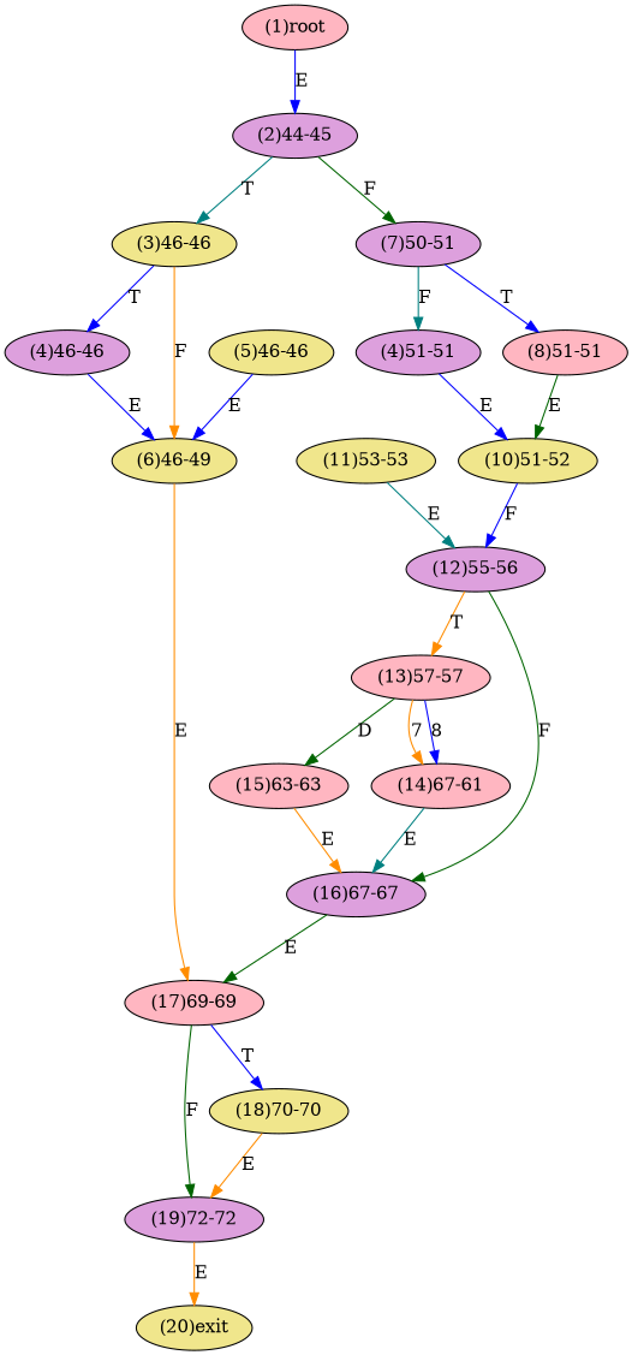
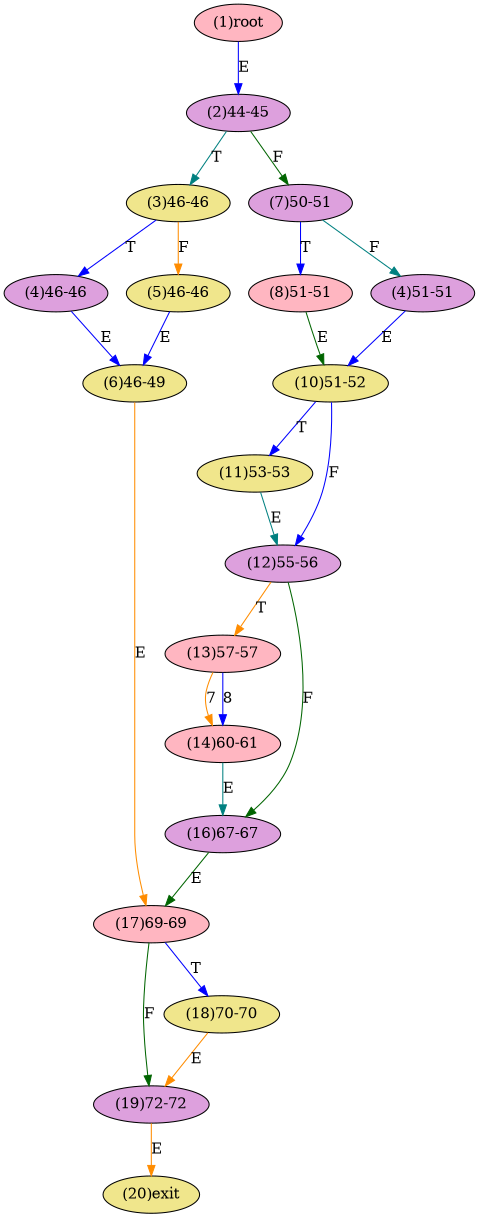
  digraph {
    node [fillcolor=plum style=filled]
    edge [color=blue]
    n1 [fillcolor=lightpink label="(1)root"]
    n2 [label="(2)44-45"]
    n3 [fillcolor=khaki label="(3)46-46"]
    n4 [label="(7)50-51"]
    n5 [label="(4)46-46"]
    n6 [fillcolor=khaki label="(5)46-46"]
    n7 [fillcolor=lightpink label="(8)51-51"]
    n8 [label="(4)51-51"]
    n9 [fillcolor=khaki label="(6)46-49"]
    n10 [fillcolor=lightpink label="(17)69-69"]
    n11 [label="(19)72-72"]
    n12 [fillcolor=khaki label="(18)70-70"]
    n13 [fillcolor=khaki label="(10)51-52"]
    n14 [fillcolor=khaki label="(11)53-53"]
    n15 [label="(12)55-56"]
    n16 [fillcolor=lightpink label="(13)57-57"]
    n17 [label="(16)67-67"]
-   n18 [fillcolor=lightpink label="(14)67-61"]
-   n19 [fillcolor=lightpink label="(15)63-63"]
+   n18 [fillcolor=lightpink label="(14)60-61"]
    n20 [fillcolor=khaki label="(20)exit"]
    n1 -> n2 [label=E]
    n2 -> n3 [color=teal label=T]
    n2 -> n4 [color=darkgreen label=F]
    n3 -> n5 [label=T]
-   n3 -> n9 [color=darkorange label=F]
+   n3 -> n6 [color=darkorange label=F]
    n4 -> n7 [label=T]
    n4 -> n8 [color=teal label=F]
    n5 -> n9 [label=E]
    n6 -> n9 [label=E]
    n7 -> n13 [color=darkgreen label=E]
    n8 -> n13 [label=E]
    n9 -> n10 [color=darkorange label=E]
    n10 -> n11 [color=darkgreen label=F]
    n10 -> n12 [label=T]
    n11 -> n20 [color=darkorange label=E]
    n12 -> n11 [color=darkorange label=E]
+   n13 -> n14 [label=T]
    n13 -> n15 [label=F]
    n14 -> n15 [color=teal label=E]
    n15 -> n16 [color=darkorange label=T]
    n15 -> n17 [color=darkgreen label=F]
    n16 -> n18 [color=darkorange label=7]
    n16 -> n18 [label=8]
-   n16 -> n19 [color=darkgreen label=D]
    n17 -> n10 [color=darkgreen label=E]
    n18 -> n17 [color=teal label=E]
-   n19 -> n17 [color=darkorange label=E]
  }
